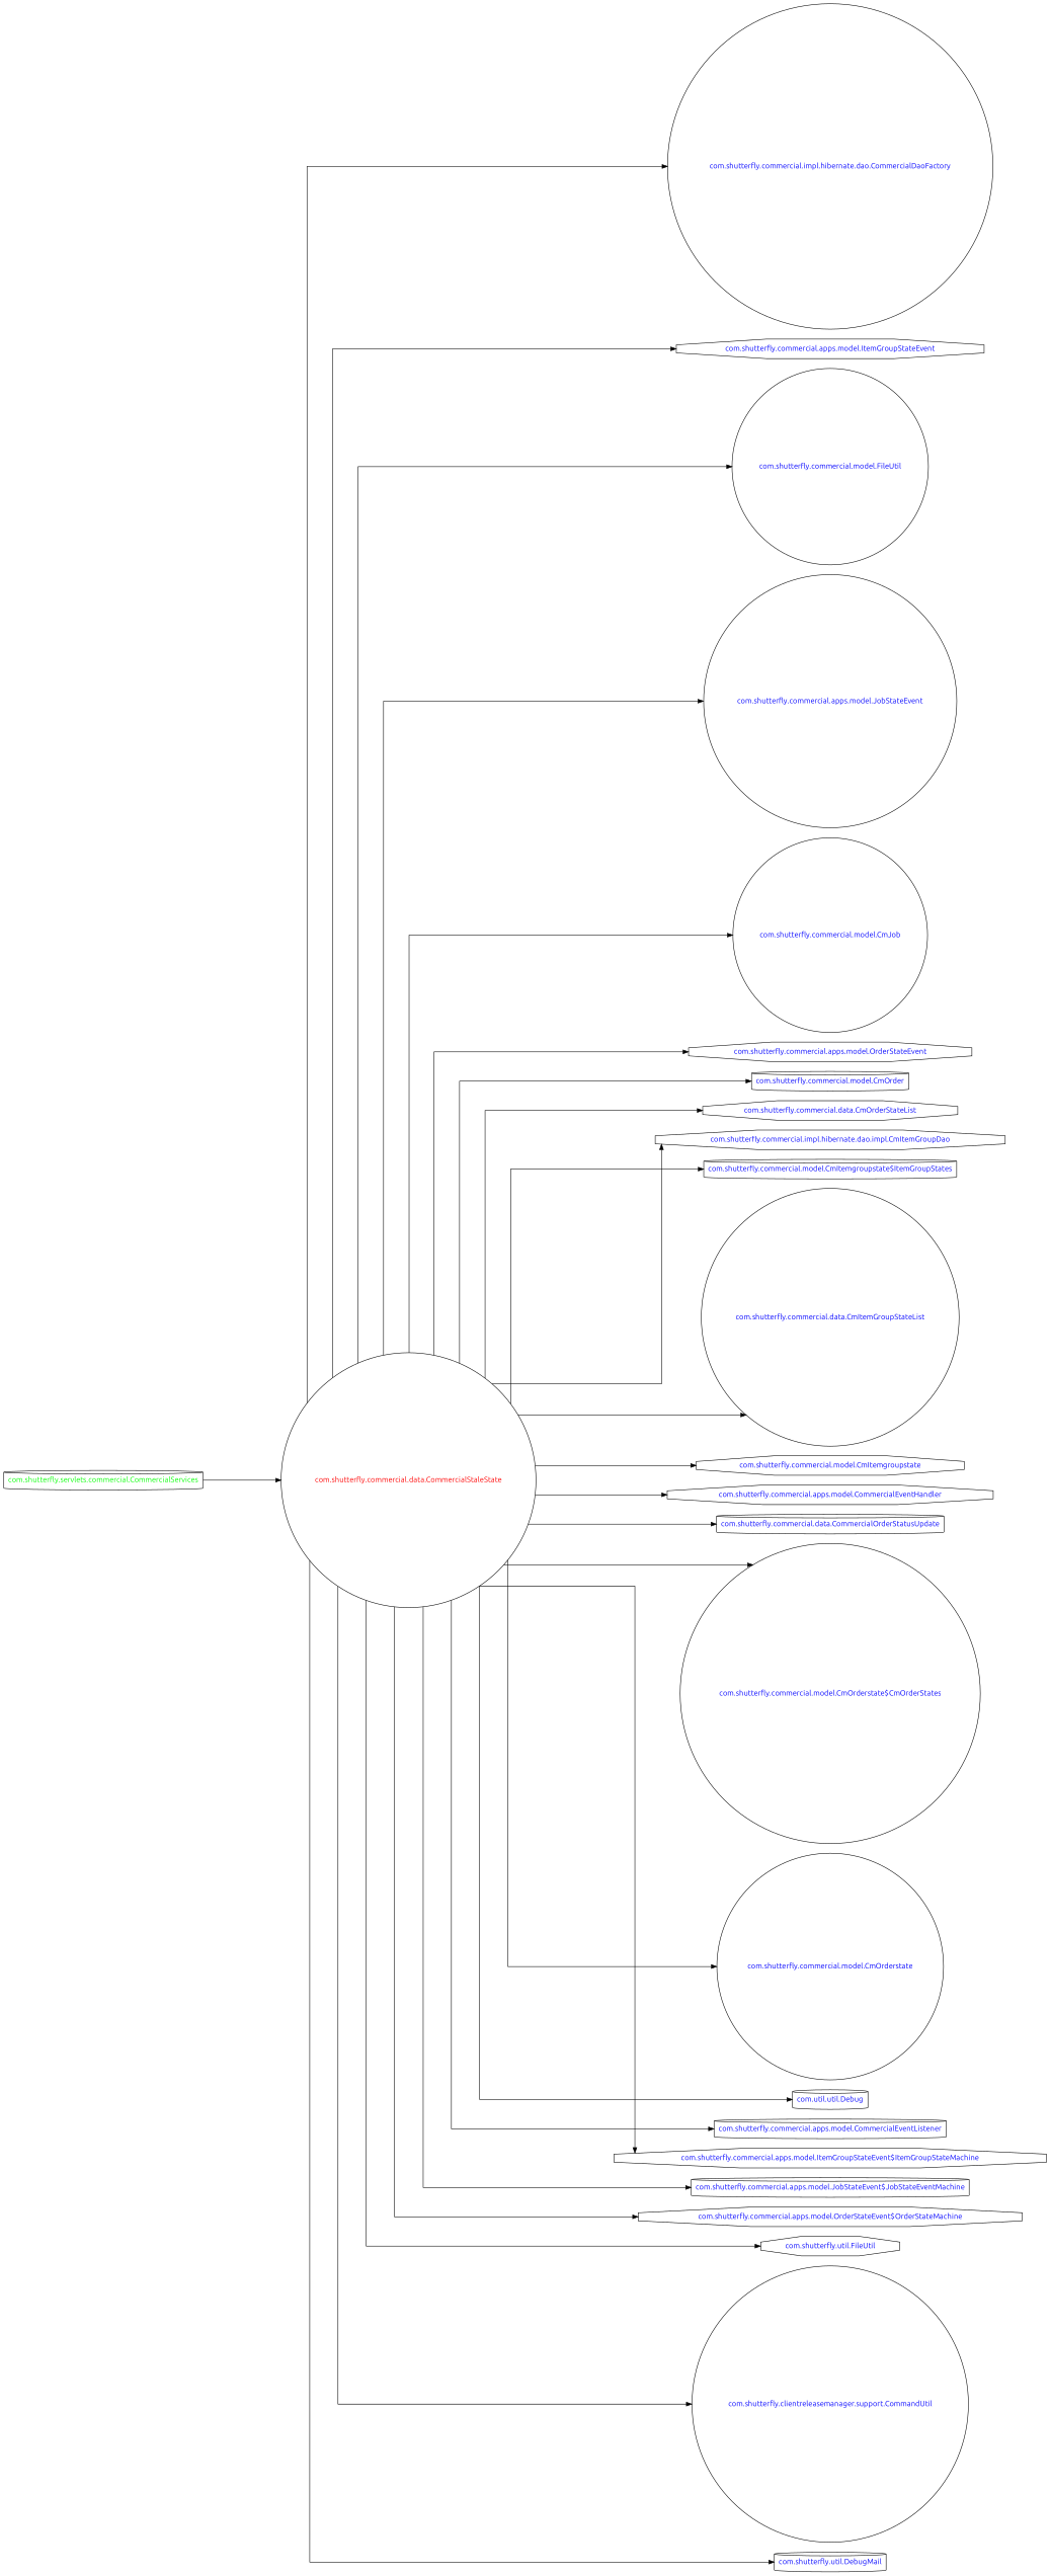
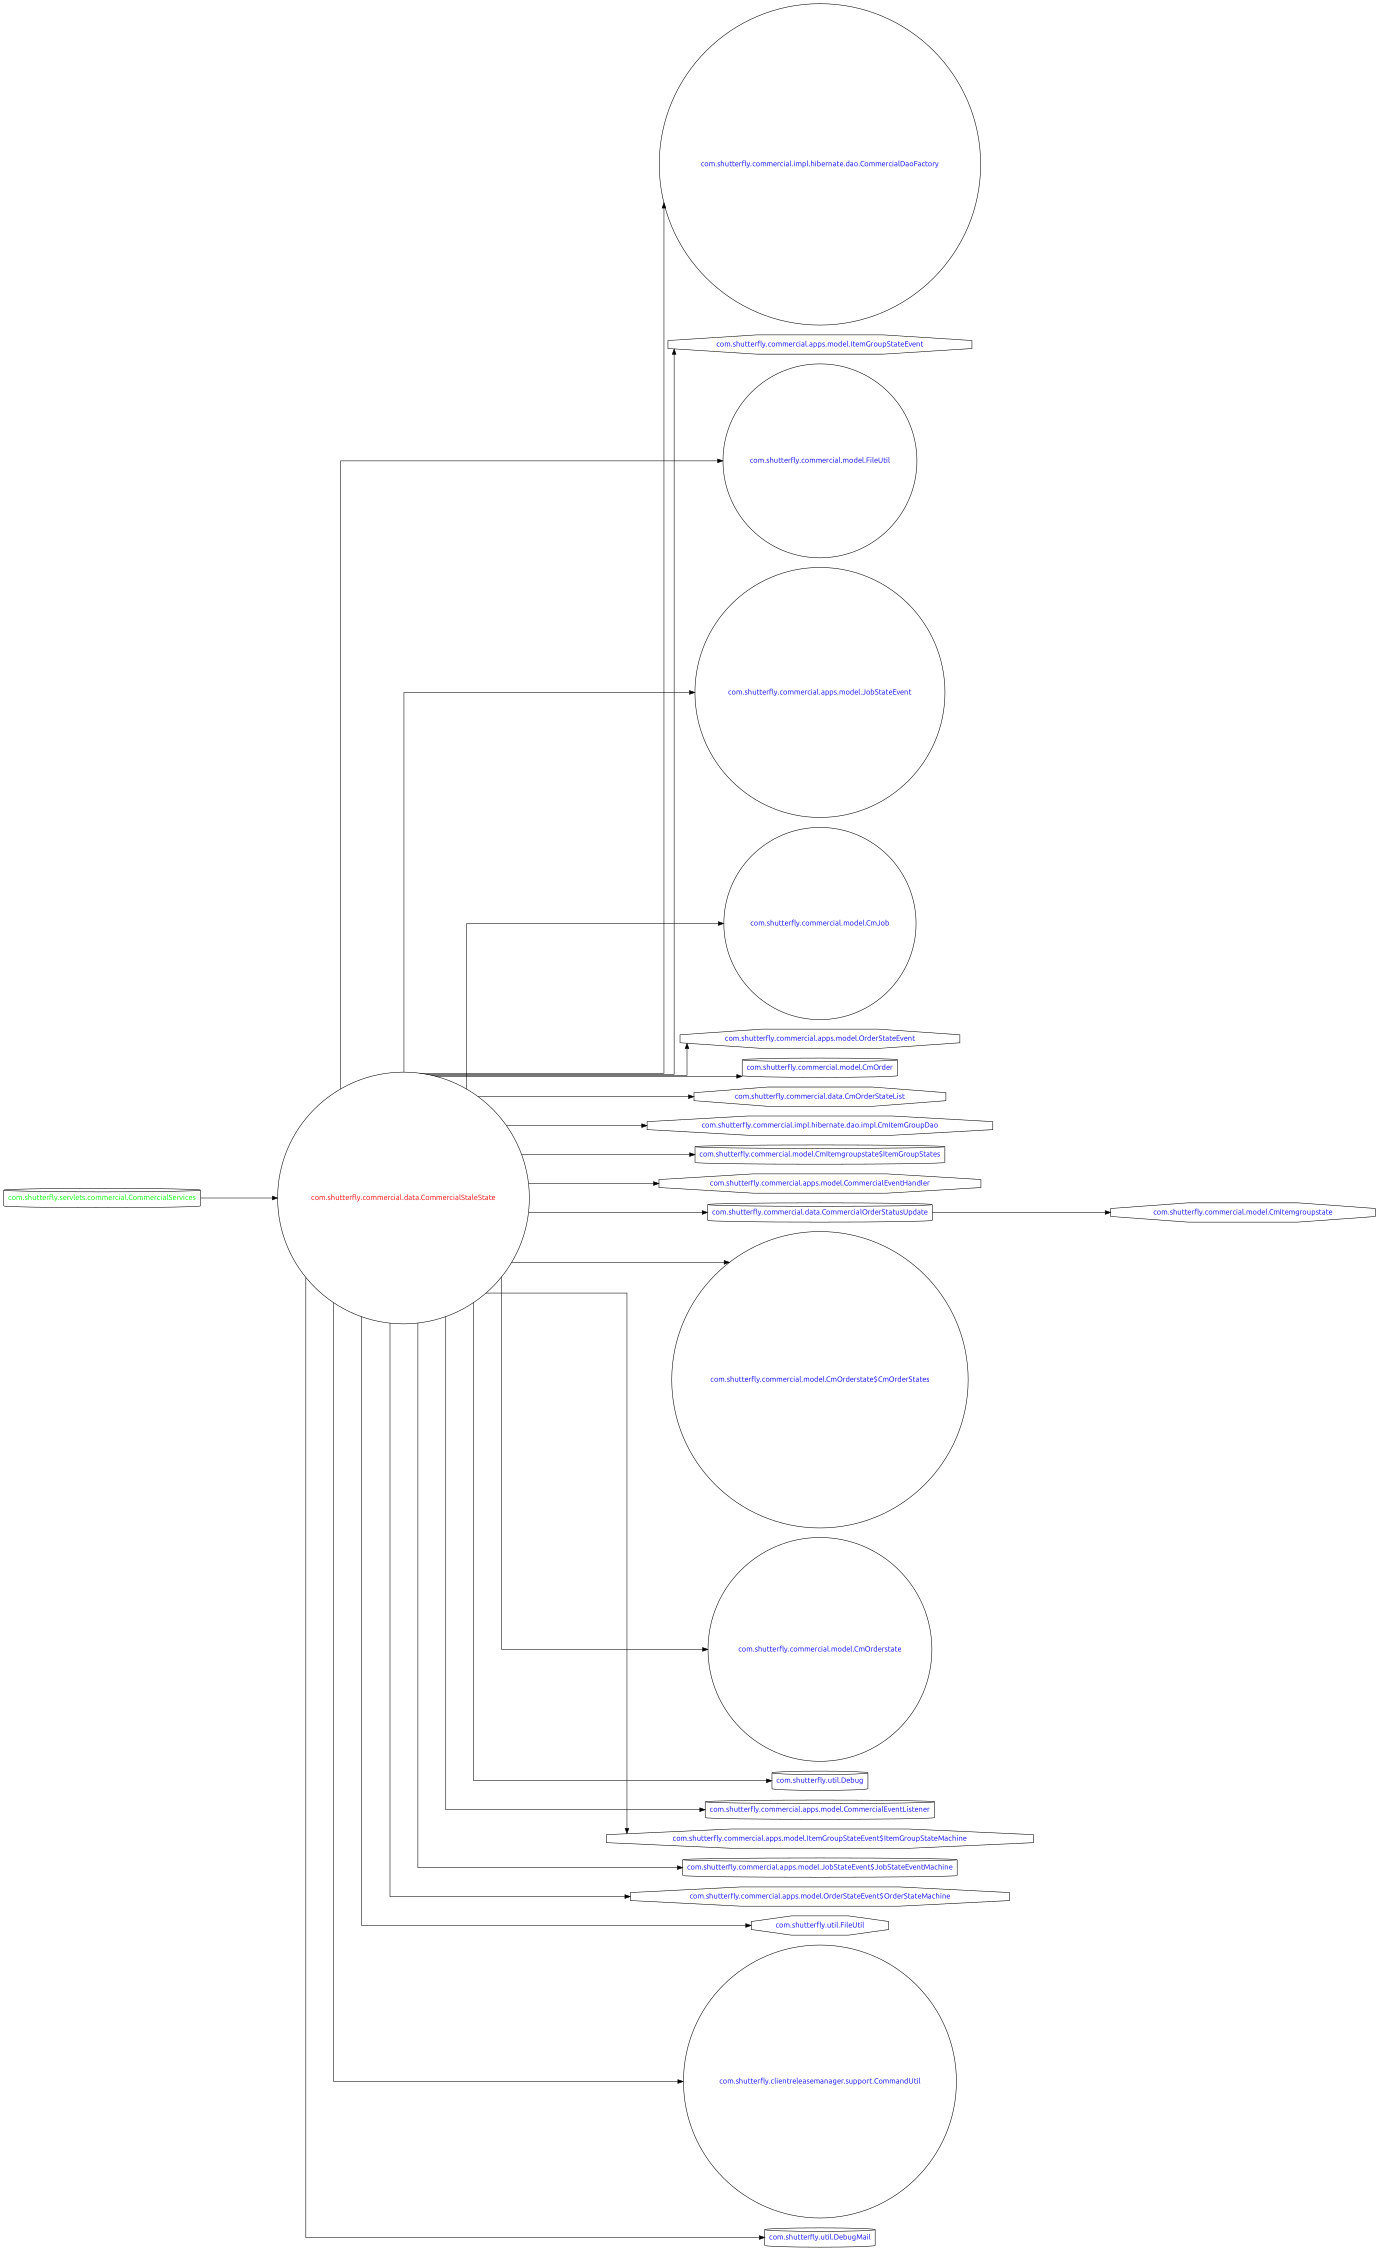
  digraph {
    concentrate=true
    fontname=Ubuntu
    rankdir=LR
    ranksep=2.0
    splines=ortho
    node [fontcolor=blue fontname=Ubuntu shape=circle]
    edge [fontname=Ubuntu]
    "com.shutterfly.commercial.data.CommercialStaleState" [fontcolor=red]
    "com.shutterfly.commercial.impl.hibernate.dao.CommercialDaoFactory"
    "com.shutterfly.commercial.apps.model.ItemGroupStateEvent" [shape=octagon]
    n4 [label="com.shutterfly.commercial.model.FileUtil"]
    "com.shutterfly.commercial.apps.model.JobStateEvent"
    "com.shutterfly.commercial.model.CmJob"
    "com.shutterfly.commercial.apps.model.OrderStateEvent" [shape=octagon]
    "com.shutterfly.commercial.model.CmOrder" [shape=cylinder]
    "com.shutterfly.commercial.data.CmOrderStateList" [shape=octagon]
    "com.shutterfly.commercial.impl.hibernate.dao.impl.CmItemGroupDao" [shape=octagon]
    "com.shutterfly.commercial.model.CmItemgroupstate$ItemGroupStates" [shape=cylinder]
-   "com.shutterfly.commercial.data.CmItemGroupStateList"
    "com.shutterfly.commercial.model.CmItemgroupstate" [shape=octagon]
    "com.shutterfly.commercial.apps.model.CommercialEventHandler" [shape=octagon]
    "com.shutterfly.commercial.data.CommercialOrderStatusUpdate" [shape=cylinder]
    "com.shutterfly.commercial.model.CmOrderstate$CmOrderStates"
    "com.shutterfly.commercial.model.CmOrderstate"
-   "com.shutterfly.util.Debug" [shape=cylinder label="com.util.util.Debug"]
+   "com.shutterfly.util.Debug" [shape=cylinder]
    "com.shutterfly.commercial.apps.model.CommercialEventListener" [shape=cylinder]
    "com.shutterfly.commercial.apps.model.ItemGroupStateEvent$ItemGroupStateMachine" [shape=octagon]
    "com.shutterfly.commercial.apps.model.JobStateEvent$JobStateEventMachine" [shape=cylinder]
    "com.shutterfly.commercial.apps.model.OrderStateEvent$OrderStateMachine" [shape=octagon]
    "com.shutterfly.util.FileUtil" [shape=octagon]
    "com.shutterfly.clientreleasemanager.support.CommandUtil"
    "com.shutterfly.util.DebugMail" [shape=cylinder]
    "com.shutterfly.servlets.commercial.CommercialServices" [fontcolor=green shape=cylinder]
    "com.shutterfly.commercial.data.CommercialStaleState" -> "com.shutterfly.commercial.impl.hibernate.dao.CommercialDaoFactory"
    "com.shutterfly.commercial.data.CommercialStaleState" -> "com.shutterfly.commercial.apps.model.ItemGroupStateEvent"
    "com.shutterfly.commercial.data.CommercialStaleState" -> n4
    "com.shutterfly.commercial.data.CommercialStaleState" -> "com.shutterfly.commercial.apps.model.JobStateEvent"
    "com.shutterfly.commercial.data.CommercialStaleState" -> "com.shutterfly.commercial.model.CmJob"
    "com.shutterfly.commercial.data.CommercialStaleState" -> "com.shutterfly.commercial.apps.model.OrderStateEvent"
    "com.shutterfly.commercial.data.CommercialStaleState" -> "com.shutterfly.commercial.model.CmOrder"
    "com.shutterfly.commercial.data.CommercialStaleState" -> "com.shutterfly.commercial.data.CmOrderStateList"
    "com.shutterfly.commercial.data.CommercialStaleState" -> "com.shutterfly.commercial.impl.hibernate.dao.impl.CmItemGroupDao"
    "com.shutterfly.commercial.data.CommercialStaleState" -> "com.shutterfly.commercial.model.CmItemgroupstate$ItemGroupStates"
-   "com.shutterfly.commercial.data.CommercialStaleState" -> "com.shutterfly.commercial.data.CmItemGroupStateList"
-   "com.shutterfly.commercial.data.CommercialStaleState" -> "com.shutterfly.commercial.model.CmItemgroupstate"
+   "com.shutterfly.commercial.data.CommercialOrderStatusUpdate" -> "com.shutterfly.commercial.model.CmItemgroupstate"
    "com.shutterfly.commercial.data.CommercialStaleState" -> "com.shutterfly.commercial.apps.model.CommercialEventHandler"
    "com.shutterfly.commercial.data.CommercialStaleState" -> "com.shutterfly.commercial.data.CommercialOrderStatusUpdate"
    "com.shutterfly.commercial.data.CommercialStaleState" -> "com.shutterfly.commercial.model.CmOrderstate$CmOrderStates"
    "com.shutterfly.commercial.data.CommercialStaleState" -> "com.shutterfly.commercial.model.CmOrderstate"
    "com.shutterfly.commercial.data.CommercialStaleState" -> "com.shutterfly.util.Debug"
    "com.shutterfly.commercial.data.CommercialStaleState" -> "com.shutterfly.commercial.apps.model.CommercialEventListener"
    "com.shutterfly.commercial.data.CommercialStaleState" -> "com.shutterfly.commercial.apps.model.ItemGroupStateEvent$ItemGroupStateMachine"
    "com.shutterfly.commercial.data.CommercialStaleState" -> "com.shutterfly.commercial.apps.model.JobStateEvent$JobStateEventMachine"
    "com.shutterfly.commercial.data.CommercialStaleState" -> "com.shutterfly.commercial.apps.model.OrderStateEvent$OrderStateMachine"
    "com.shutterfly.commercial.data.CommercialStaleState" -> "com.shutterfly.util.FileUtil"
    "com.shutterfly.commercial.data.CommercialStaleState" -> "com.shutterfly.clientreleasemanager.support.CommandUtil"
    "com.shutterfly.commercial.data.CommercialStaleState" -> "com.shutterfly.util.DebugMail"
    "com.shutterfly.servlets.commercial.CommercialServices" -> "com.shutterfly.commercial.data.CommercialStaleState"
  }
